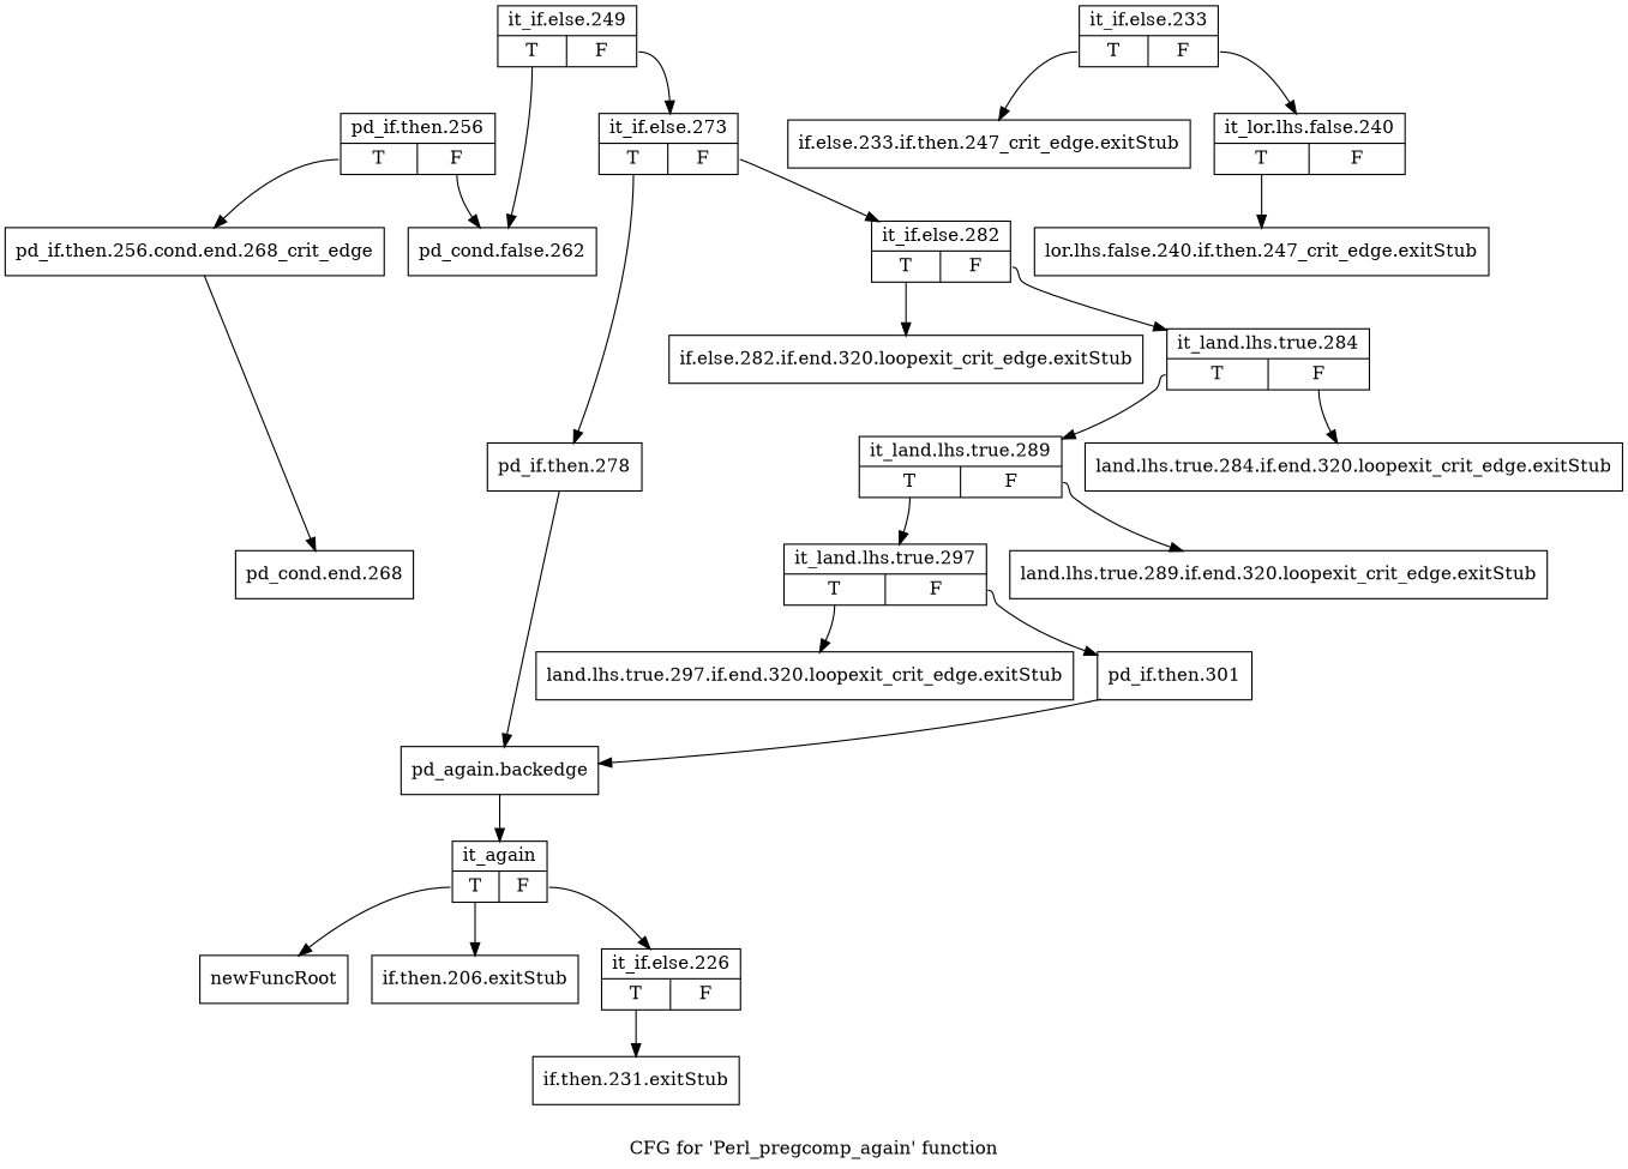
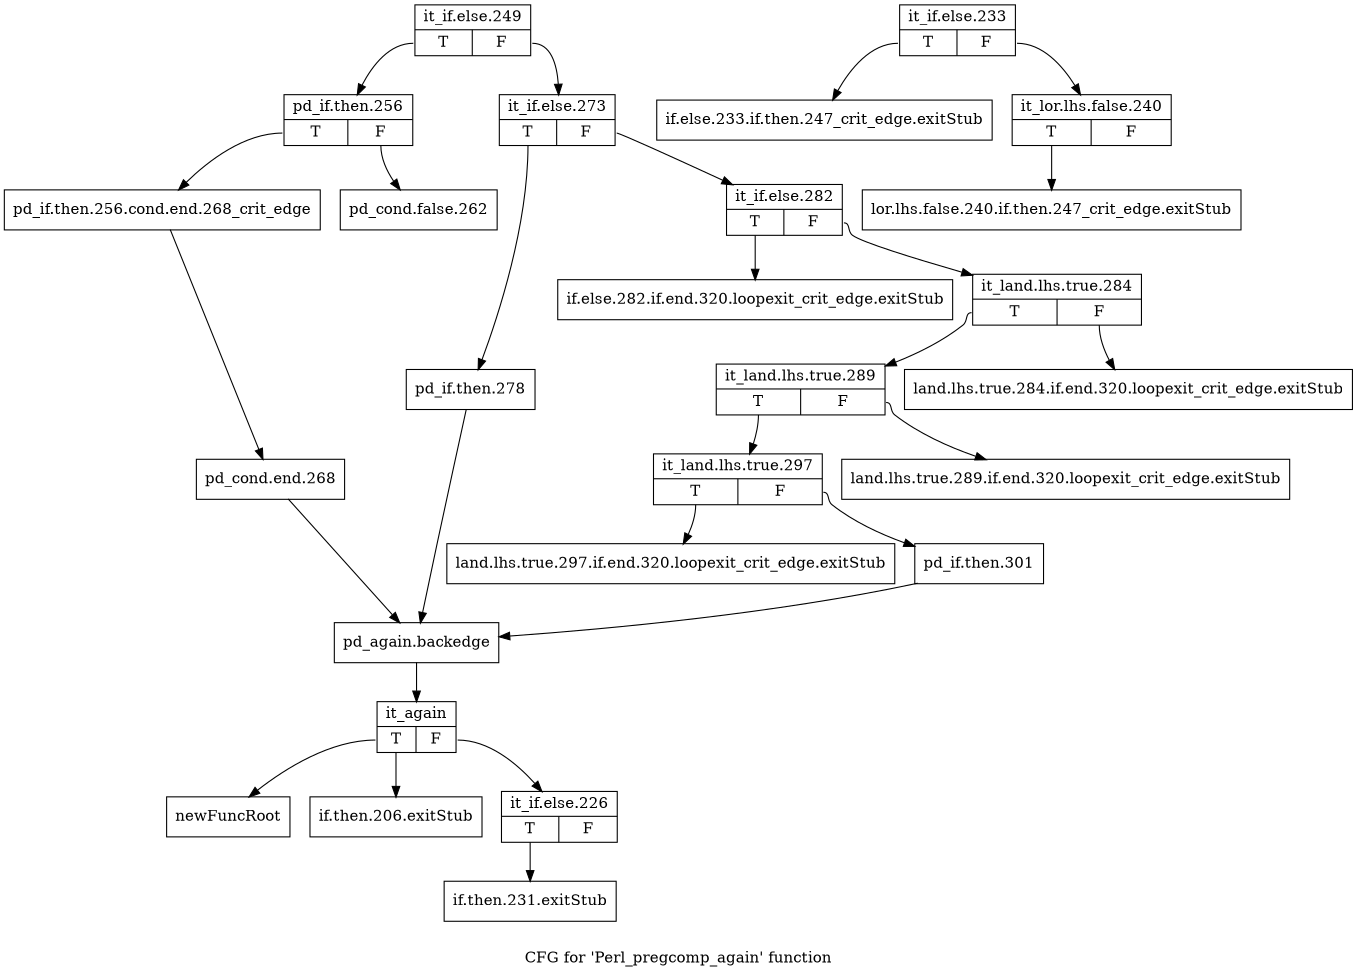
  digraph {
    label="CFG for 'Perl_pregcomp_again' function"
    node [shape=record]
    edge [tailport=s0]
    n1 [label="{newFuncRoot}"]
    n2 [label="{it_again|{<s0>T|<s1>F}}"]
    n3 [label="{if.then.206.exitStub}"]
    n4 [label="{it_if.else.226|{<s0>T|<s1>F}}"]
    n5 [label="{if.then.231.exitStub}"]
    n6 [label="{if.else.233.if.then.247_crit_edge.exitStub}"]
    n7 [label="{lor.lhs.false.240.if.then.247_crit_edge.exitStub}"]
    n8 [label="{if.else.282.if.end.320.loopexit_crit_edge.exitStub}"]
    n9 [label="{land.lhs.true.284.if.end.320.loopexit_crit_edge.exitStub}"]
    n10 [label="{land.lhs.true.289.if.end.320.loopexit_crit_edge.exitStub}"]
    n11 [label="{land.lhs.true.297.if.end.320.loopexit_crit_edge.exitStub}"]
    n12 [label="{it_if.else.233|{<s0>T|<s1>F}}"]
    n13 [label="{it_lor.lhs.false.240|{<s0>T|<s1>F}}"]
    n14 [label="{it_if.else.249|{<s0>T|<s1>F}}"]
    n15 [label="{pd_if.then.256|{<s0>T|<s1>F}}"]
    n16 [label="{it_if.else.273|{<s0>T|<s1>F}}"]
    n17 [label="{pd_if.then.256.cond.end.268_crit_edge}"]
    n18 [label="{pd_cond.false.262}"]
    n19 [label="{pd_if.then.278}"]
    n20 [label="{it_if.else.282|{<s0>T|<s1>F}}"]
    n21 [label="{pd_cond.end.268}"]
    n22 [label="{pd_again.backedge}"]
    n23 [label="{it_land.lhs.true.284|{<s0>T|<s1>F}}"]
    n24 [label="{it_land.lhs.true.289|{<s0>T|<s1>F}}"]
    n25 [label="{it_land.lhs.true.297|{<s0>T|<s1>F}}"]
    n26 [label="{pd_if.then.301}"]
    n2 -> n1
    n2 -> n3
    n2 -> n4 [tailport=s1]
    n4 -> n5
    n12 -> n6
    n12 -> n13 [tailport=s1]
    n13 -> n7
-   n14 -> n18
+   n14 -> n15
    n14 -> n16 [tailport=s1]
    n15 -> n17
    n15 -> n18 [tailport=s1]
    n16 -> n19
    n16 -> n20 [tailport=s1]
    n17 -> n21
    n19 -> n22
    n20 -> n8
    n20 -> n23 [tailport=s1]
+   n21 -> n22
    n22 -> n2
    n23 -> n9 [tailport=s1]
    n23 -> n24
    n24 -> n10 [tailport=s1]
    n24 -> n25
    n25 -> n11
    n25 -> n26 [tailport=s1]
    n26 -> n22
  }
